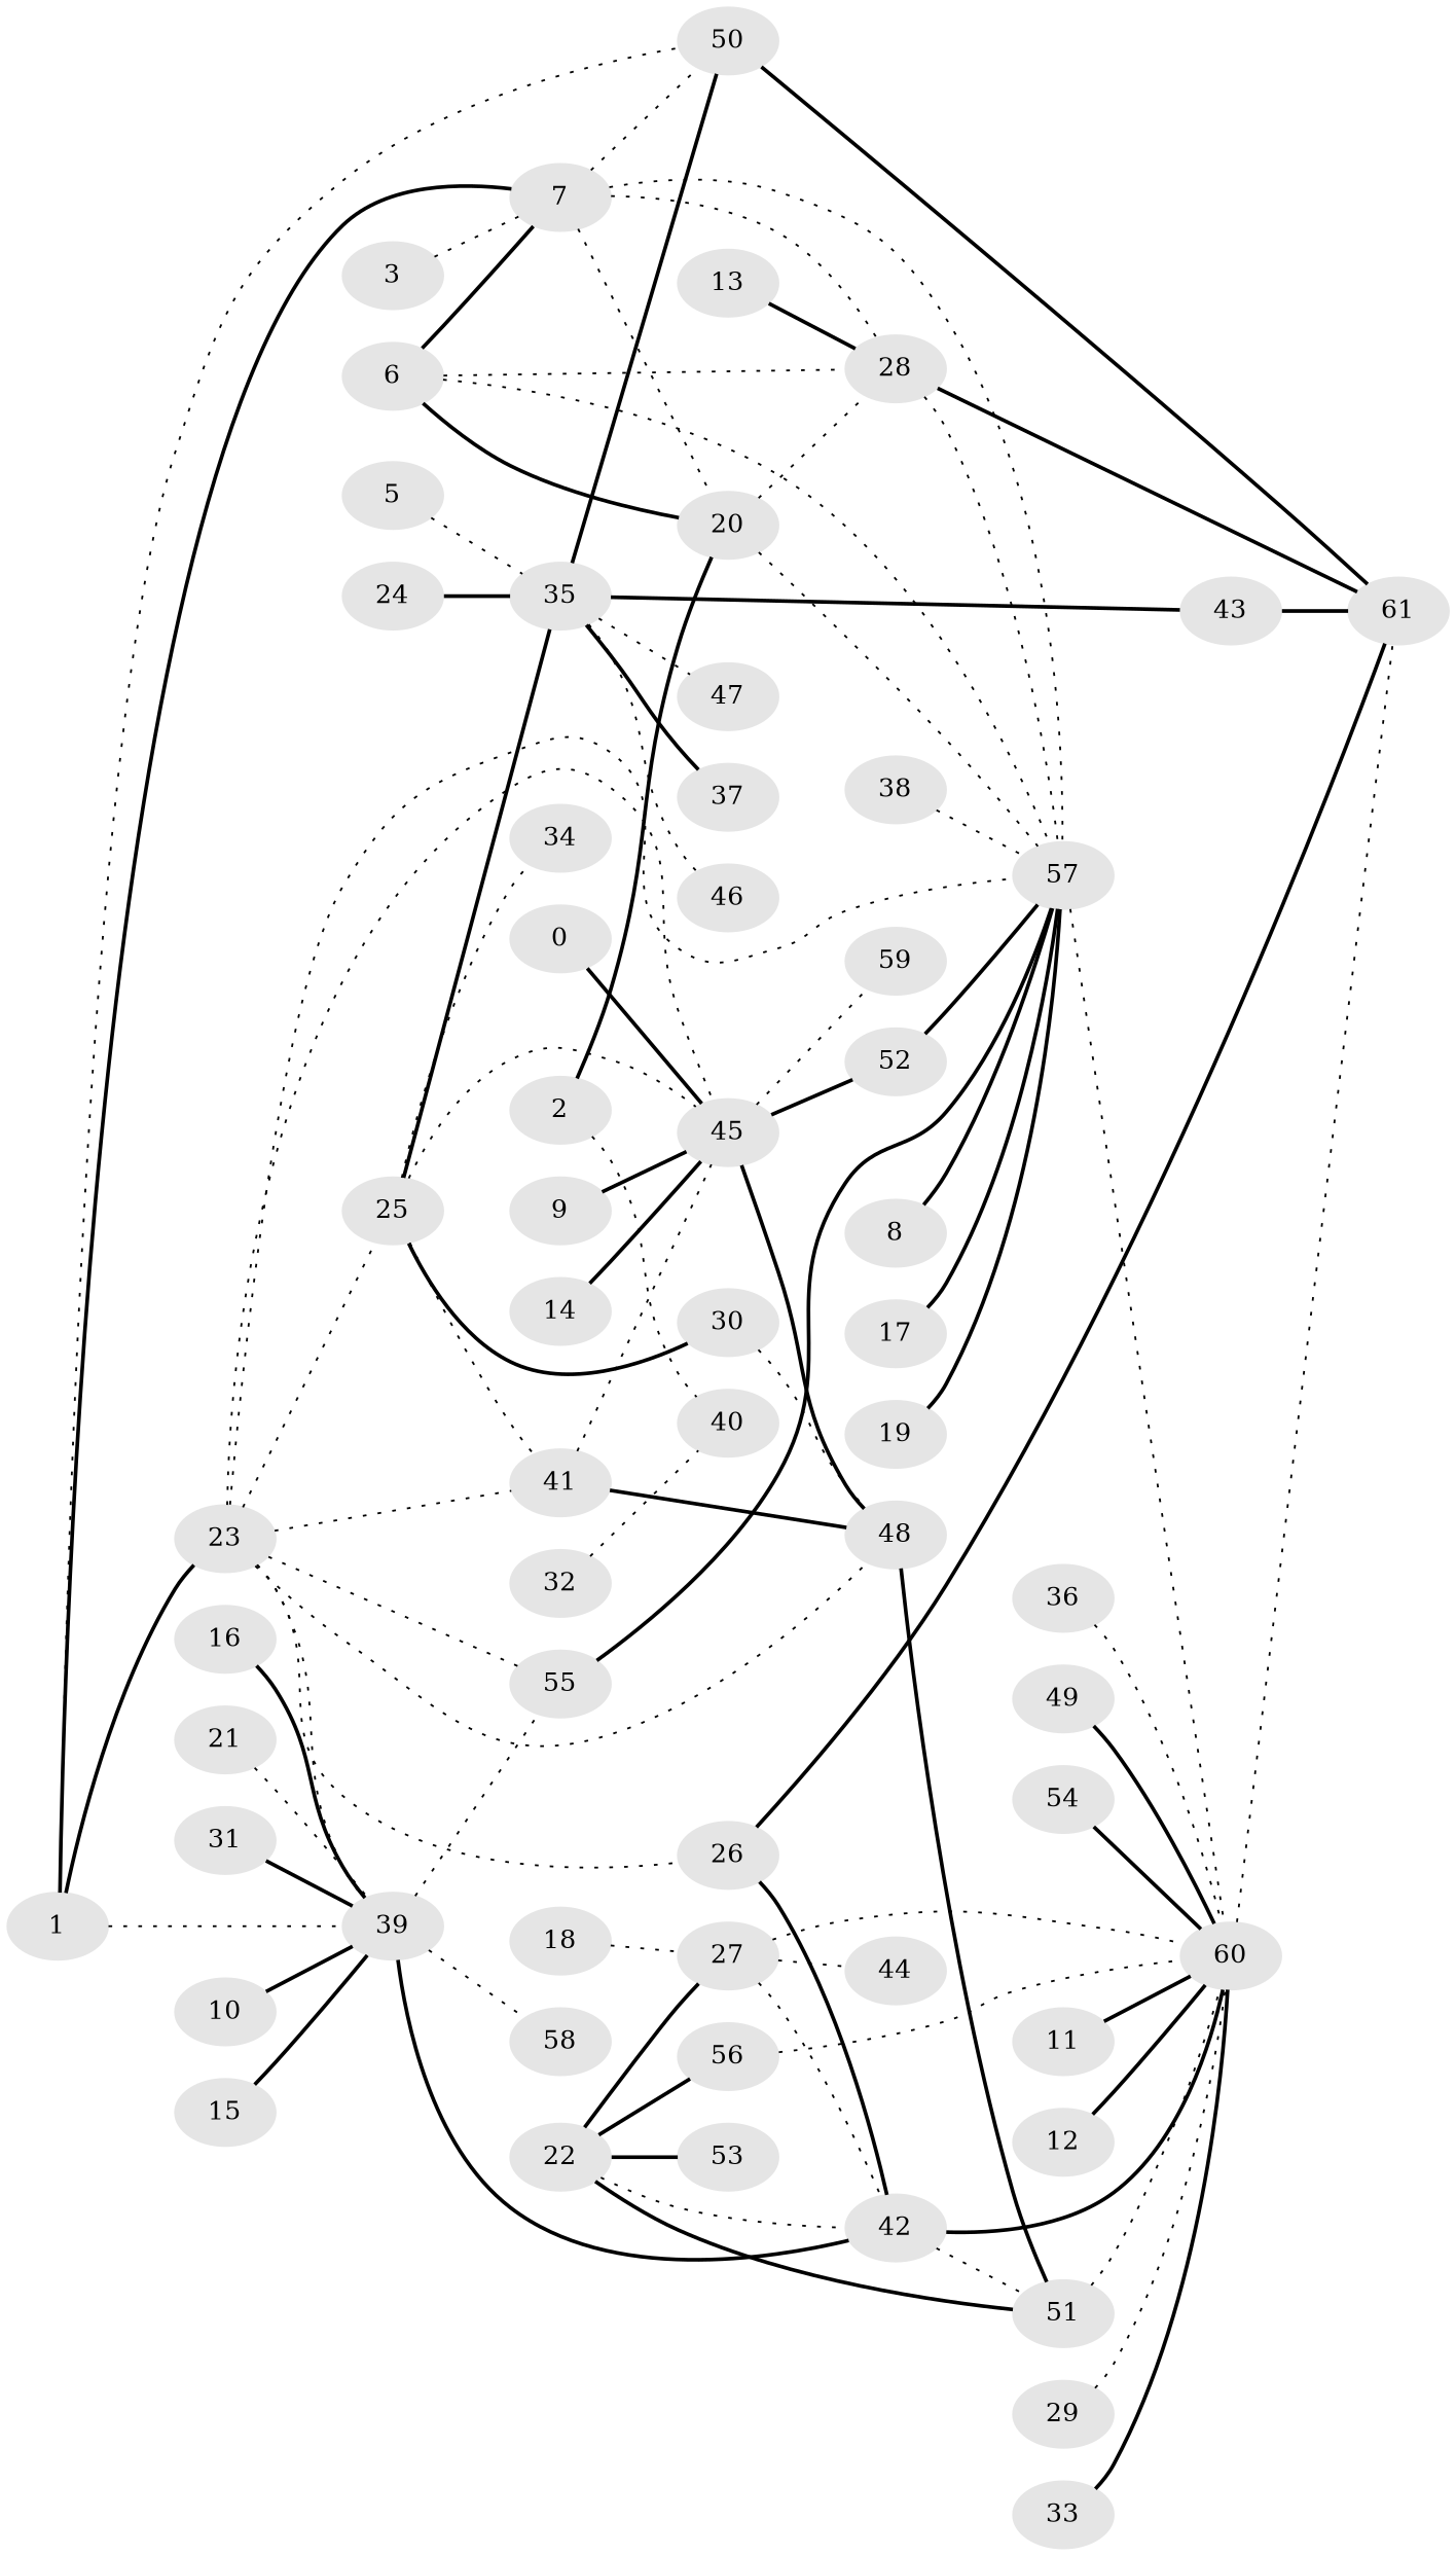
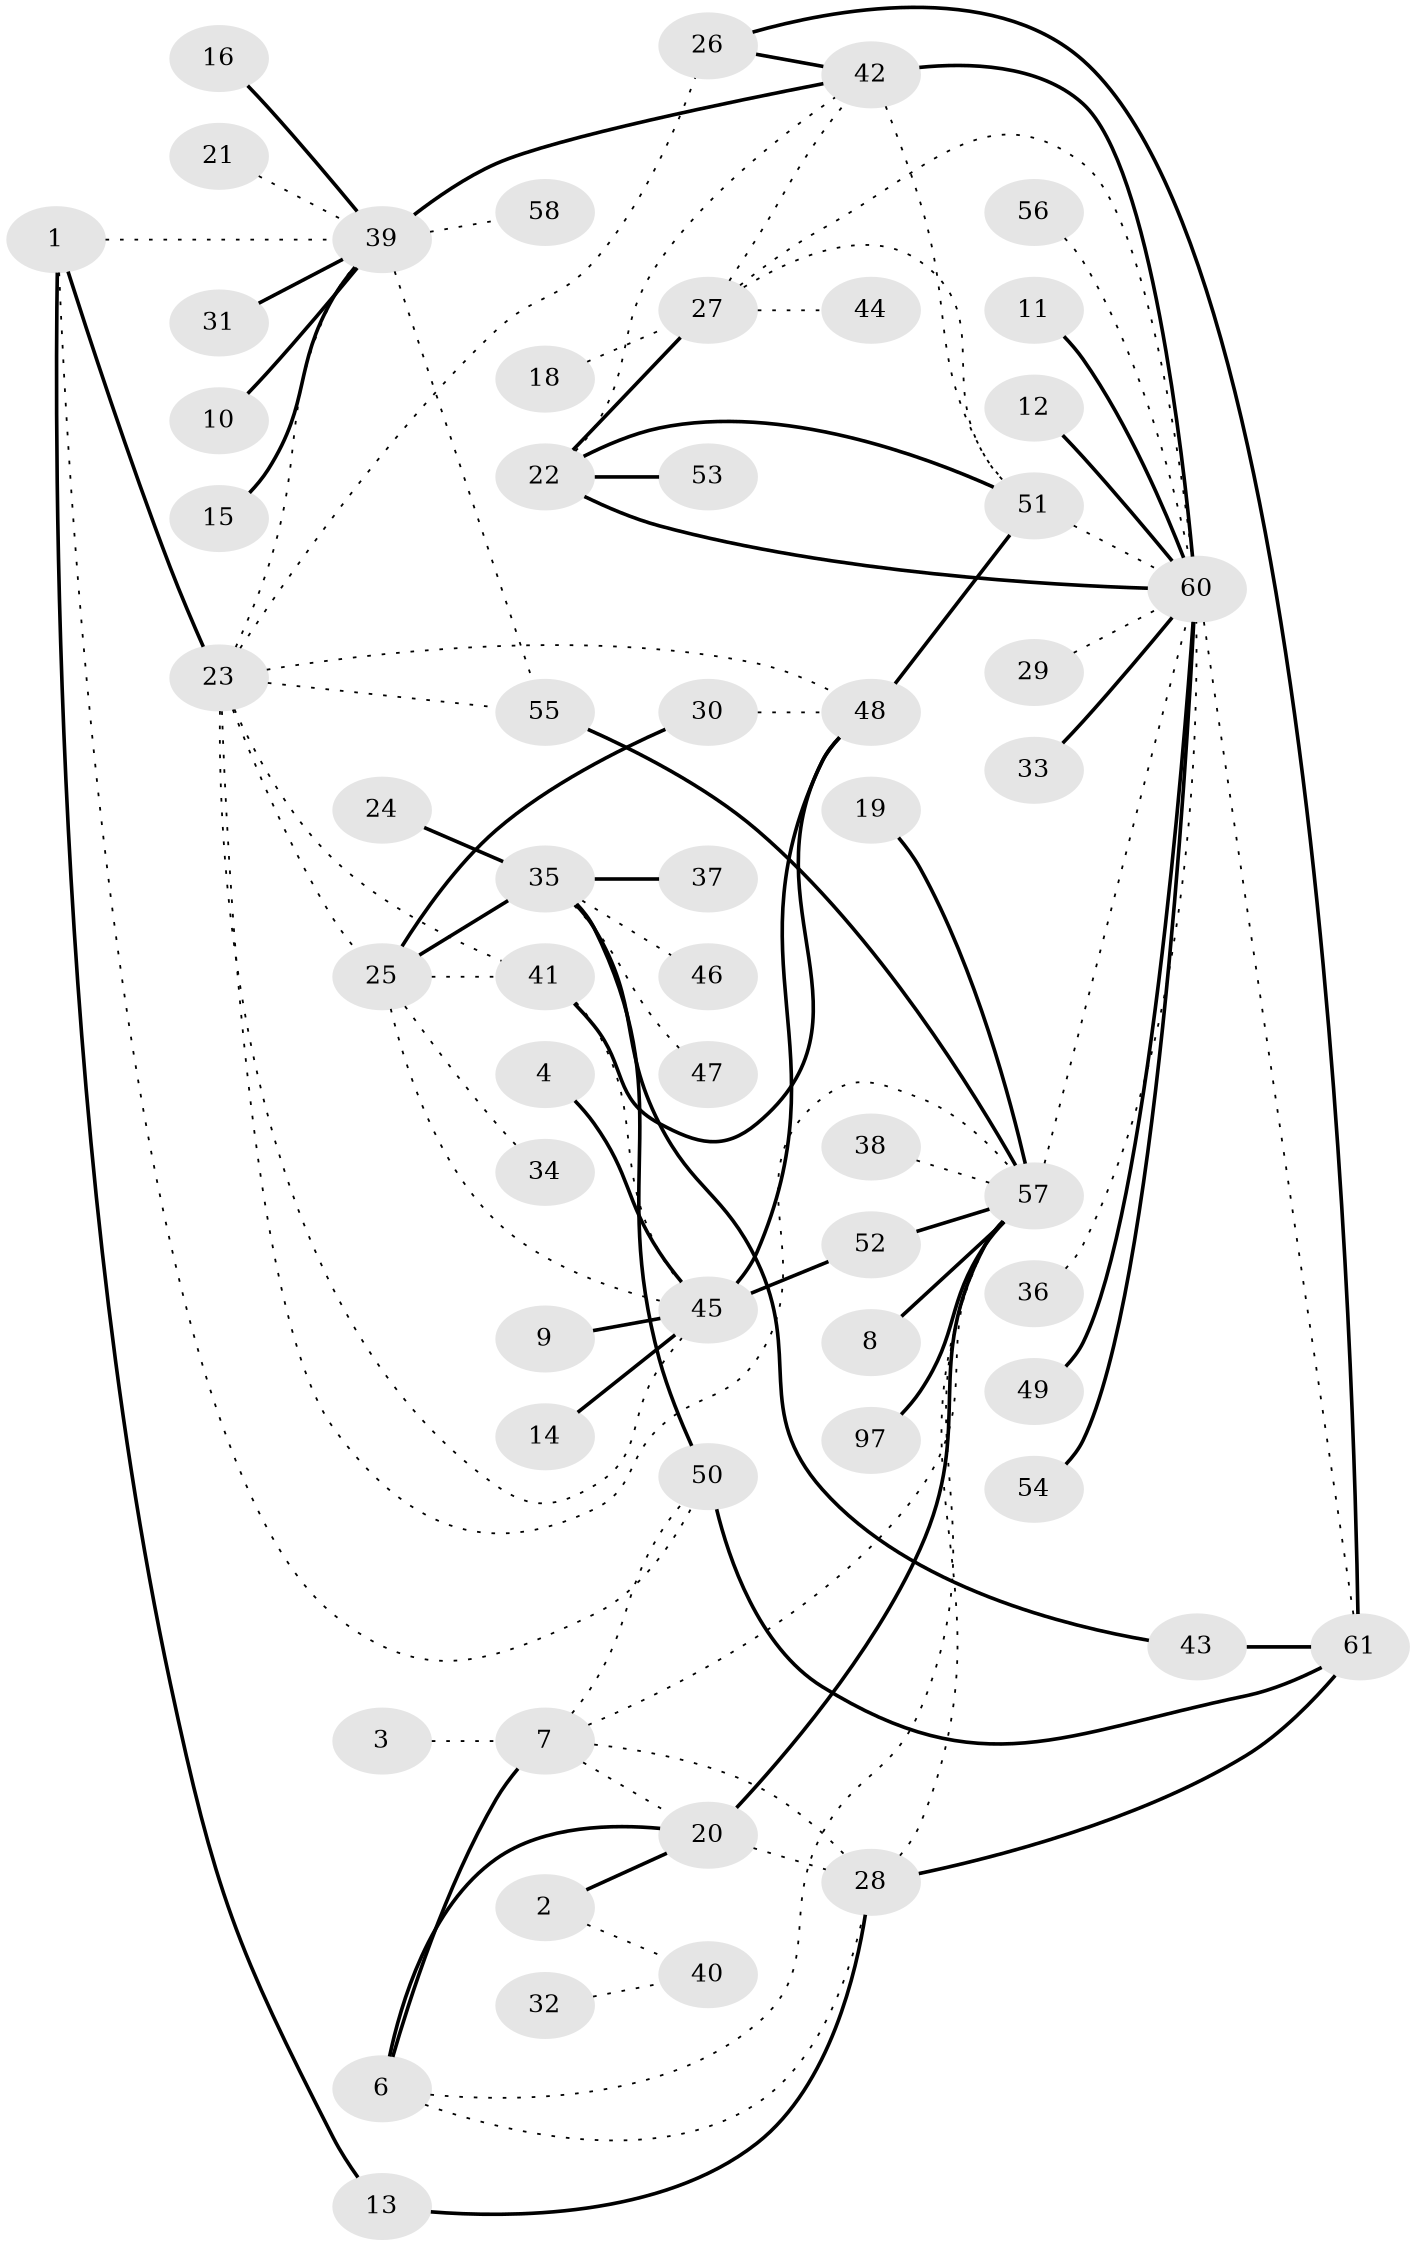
  graph {
    rankdir=LR
    node [color=gray90 style=filled]
    edge [style=dotted weight=1.0]
    1
    7
    23
    39
    50
    20
    28
    57
    45
    25
    26
    41
    48
    55
    42
    58
    61
    2
    40
    3
-   4 [label=0]
+   4
    52
-   59
-   5
    35
    37
    43
    46
    47
    6
    60
    8
    9
    10
    11
    12
    13
    14
    15
    16
-   17
+   17 [label=97]
    18
    27
    51
    44
    19
    21
    22
    53
    30
    34
    24
    29
    31
    32
    33
    36
    38
    49
    54
    56
-   1 -- 7 [style=bold]
+   1 -- 13 [style=bold]
    1 -- 23 [style=bold]
    1 -- 39 [weight=5.0]
    1 -- 50
    7 -- 50
    7 -- 20
    7 -- 28 [weight=2.0]
    7 -- 57
    23 -- 39
    23 -- 57
    23 -- 45
    23 -- 25
    23 -- 26
    23 -- 41
    23 -- 48 [weight=2.0]
    23 -- 55
    39 -- 55
    39 -- 42 [style=bold]
    39 -- 58
    50 -- 61 [style=bold]
    20 -- 28 [weight=2.0]
-   20 -- 57
+   20 -- 57 [style=bold]
    28 -- 57 [weight=2.0]
    28 -- 61 [style=bold]
    57 -- 60
    45 -- 48 [style=bold weight=2.0]
    45 -- 52 [style=bold]
-   45 -- 59
    25 -- 45
    25 -- 41
    25 -- 35 [style=bold]
    25 -- 30 [style=bold]
    25 -- 34
    26 -- 42 [style=bold]
    26 -- 61 [style=bold]
    41 -- 45
    41 -- 48 [style=bold weight=2.0]
    48 -- 51 [style=bold]
    55 -- 57 [style=bold]
    42 -- 60 [style=bold]
    42 -- 51
    2 -- 20 [style=bold]
    2 -- 40
    3 -- 7
    4 -- 45 [style=bold]
    52 -- 57 [style=bold]
-   5 -- 35
    35 -- 50 [style=bold weight=4.0]
    35 -- 37 [style=bold]
    35 -- 43 [style=bold]
    35 -- 46
    35 -- 47
    43 -- 61 [style=bold weight=4.0]
    6 -- 7 [style=bold]
    6 -- 20 [style=bold]
    6 -- 28 [weight=2.0]
    6 -- 57
    60 -- 61
    8 -- 57 [style=bold]
    9 -- 45 [style=bold]
    10 -- 39 [style=bold]
    11 -- 60 [style=bold]
    12 -- 60 [style=bold]
    13 -- 28 [style=bold]
    14 -- 45 [style=bold]
    15 -- 39 [style=bold]
    16 -- 39 [style=bold]
    17 -- 57 [style=bold]
    18 -- 27
    27 -- 42
    27 -- 60
+   27 -- 51
    27 -- 44
    51 -- 60
    19 -- 57 [style=bold]
    21 -- 39
    22 -- 42 [weight=2.0]
-   22 -- 56 [style=bold weight=2.0]
+   22 -- 60 [style=bold weight=2.0]
    22 -- 27 [style=bold weight=2.0]
    22 -- 51 [style=bold weight=2.0]
    22 -- 53 [style=bold]
    30 -- 48 [weight=2.0]
    24 -- 35 [style=bold]
    29 -- 60
    31 -- 39 [style=bold]
    32 -- 40
    33 -- 60 [style=bold]
    36 -- 60
    38 -- 57
    49 -- 60 [style=bold]
    54 -- 60 [style=bold]
    56 -- 60
  }
